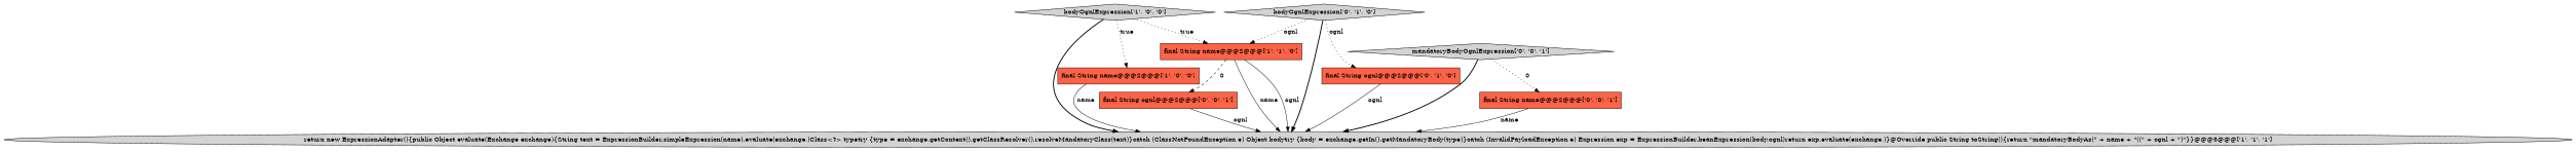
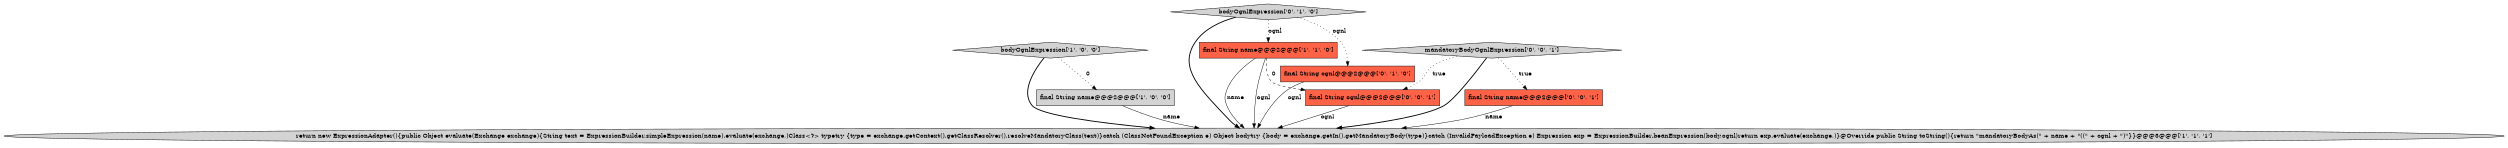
  digraph {
    node [fillcolor=tomato shape=box style=filled]
    edge [style=solid]
    n1 [label="final String ognl@@@2@@@['0', '0', '1']"]
    n2 [fillcolor=lightgray label="return new ExpressionAdapter(){public Object evaluate(Exchange exchange){String text = ExpressionBuilder.simpleExpression(name).evaluate(exchange,)Class<?> typetry {type = exchange.getContext().getClassResolver().resolveMandatoryClass(text)}catch (ClassNotFoundException e) Object bodytry {body = exchange.getIn().getMandatoryBody(type)}catch (InvalidPayloadException e) Expression exp = ExpressionBuilder.beanExpression(body,ognl)return exp.evaluate(exchange,)}@Override public String toString(){return \"mandatoryBodyAs(\" + name + \"((\" + ognl + \")\"}}@@@3@@@['1', '1', '1']" shape=ellipse]
    n3 [fillcolor=lightgray label="bodyOgnlExpression['1', '0', '0']" shape=diamond]
-   n4 [label="final String name@@@2@@@['1', '0', '0']"]
+   n4 [fillcolor=lightgray label="final String name@@@2@@@['1', '0', '0']"]
    n5 [label="final String name@@@2@@@['1', '1', '0']"]
    n6 [fillcolor=lightgray label="bodyOgnlExpression['0', '1', '0']" shape=diamond]
    n7 [label="final String ognl@@@2@@@['0', '1', '0']"]
    n8 [label="final String name@@@2@@@['0', '0', '1']"]
    n9 [fillcolor=lightgray label="mandatoryBodyOgnlExpression['0', '0', '1']" shape=diamond]
    n1 -> n2 [label=ognl]
    n3 -> n2 [style=bold]
-   n3 -> n4 [label=true style=dotted]
-   n3 -> n5 [label=true style=dotted]
+   n3 -> n4 [label=0 style=dotted]
    n4 -> n2 [label=name]
    n5 -> n1 [label=0 style=dashed]
    n5 -> n2 [label=name]
    n5 -> n2 [label=ognl]
    n6 -> n2 [style=bold]
    n6 -> n5 [label=ognl style=dotted]
    n6 -> n7 [label=ognl style=dotted]
    n7 -> n2 [label=ognl]
    n8 -> n2 [label=name]
+   n9 -> n1 [label=true style=dotted]
    n9 -> n2 [style=bold]
-   n9 -> n8 [label=0 style=dotted]
+   n9 -> n8 [label=true style=dotted]
  }
